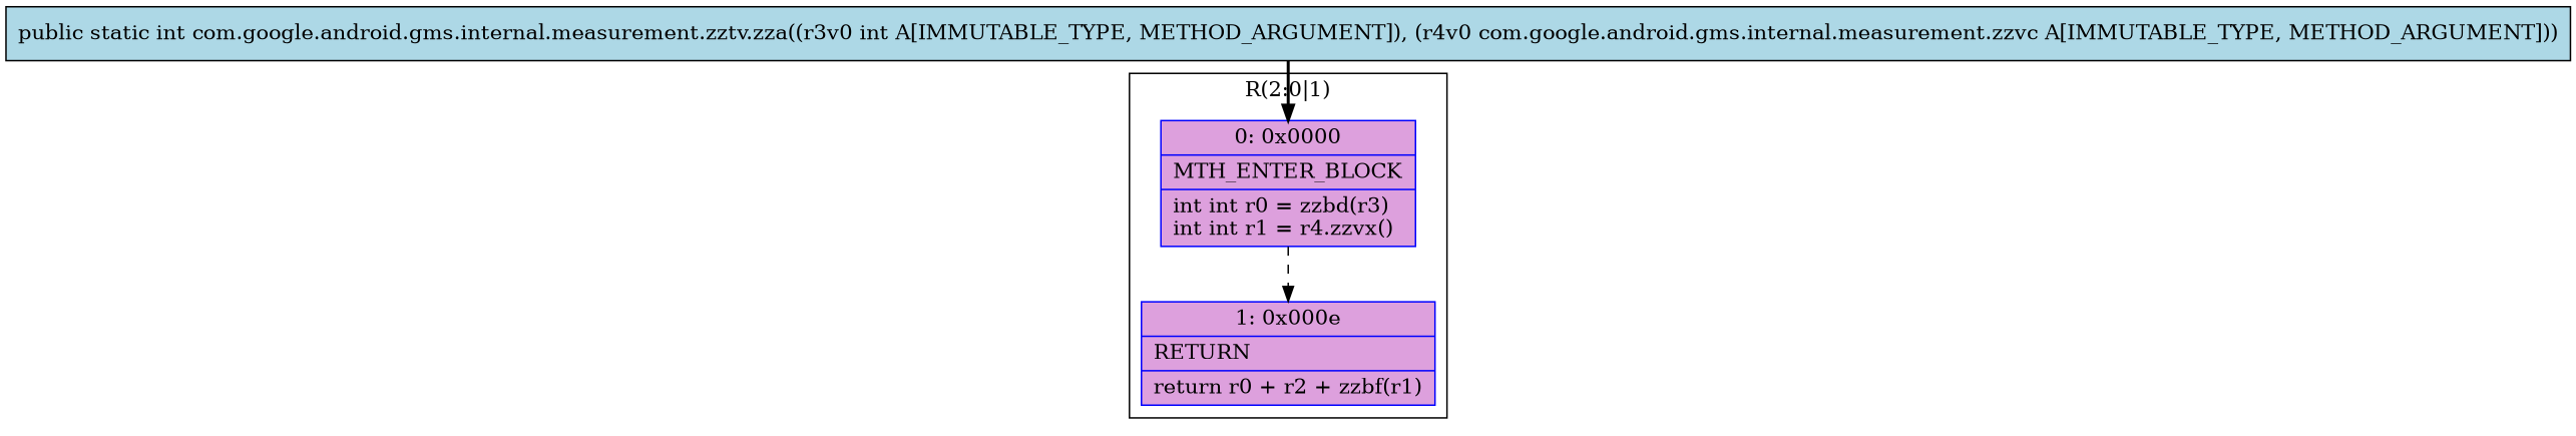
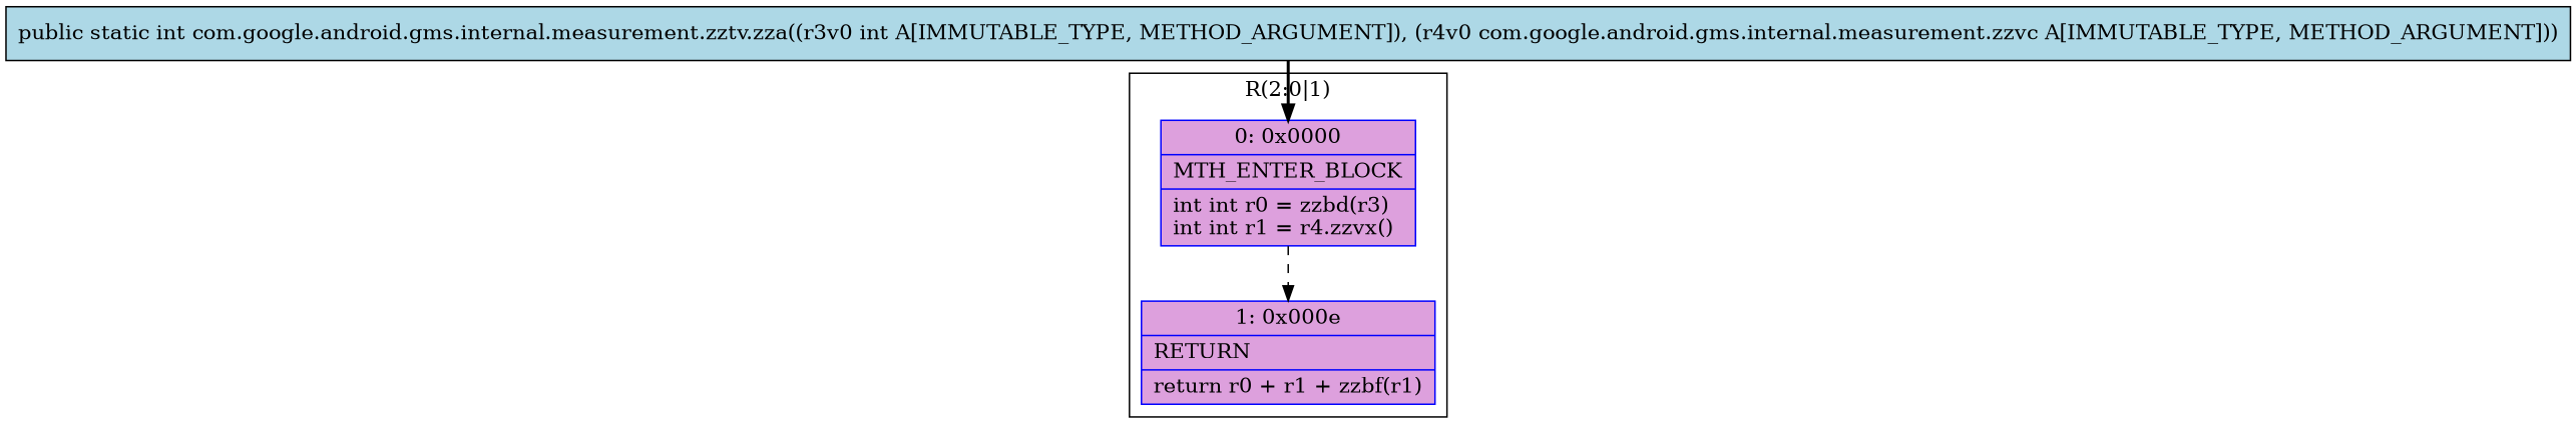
  digraph {
    node [color=blue shape=record style=filled fillcolor=plum]
    n1 [label="{0\:\ 0x0000|MTH_ENTER_BLOCK\l|int int r0 = zzbd(r3)\lint int r1 = r4.zzvx()\l}"]
-   n2 [label="{1\:\ 0x000e|RETURN\l|return r0 + r2 + zzbf(r1)\l}"]
+   n2 [label="{1\:\ 0x000e|RETURN\l|return r0 + r1 + zzbf(r1)\l}"]
    n3 [label="{public static int com.google.android.gms.internal.measurement.zztv.zza((r3v0 int A[IMMUTABLE_TYPE, METHOD_ARGUMENT]), (r4v0 com.google.android.gms.internal.measurement.zzvc A[IMMUTABLE_TYPE, METHOD_ARGUMENT])) }" fillcolor=lightblue color=""]
    subgraph cluster_1 {
      label="R(2:0|1)"
      n1
      n2
    }
    n1 -> n2 [style=dashed]
    n3 -> n1 [style=bold]
  }
